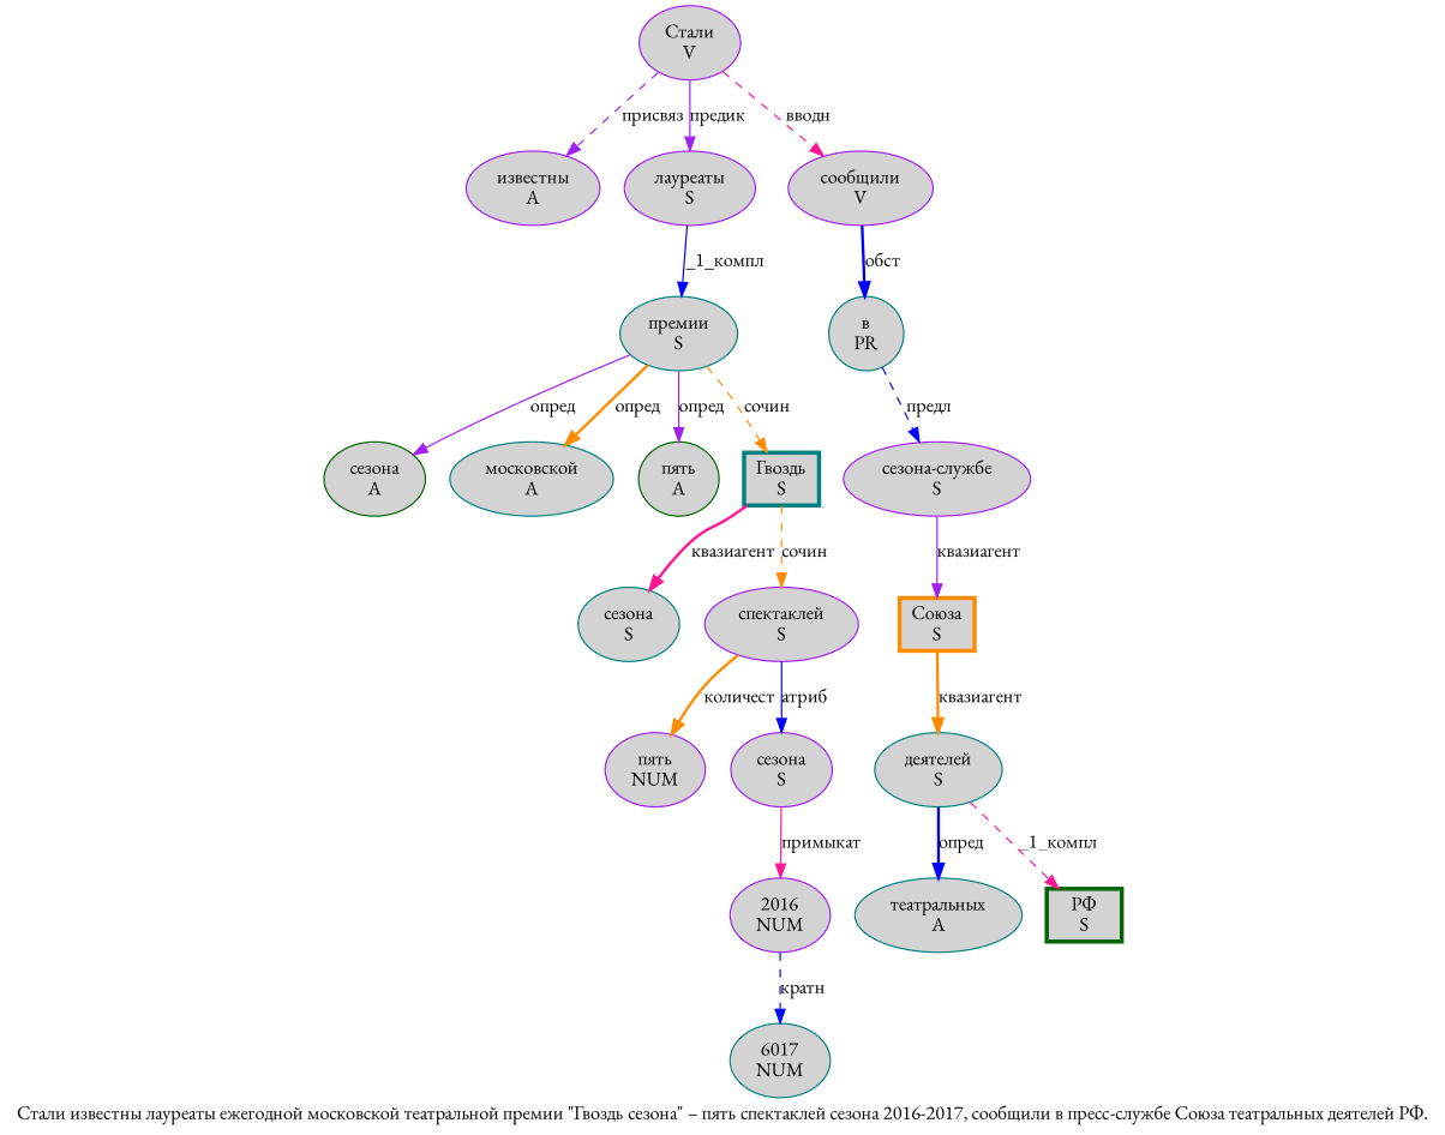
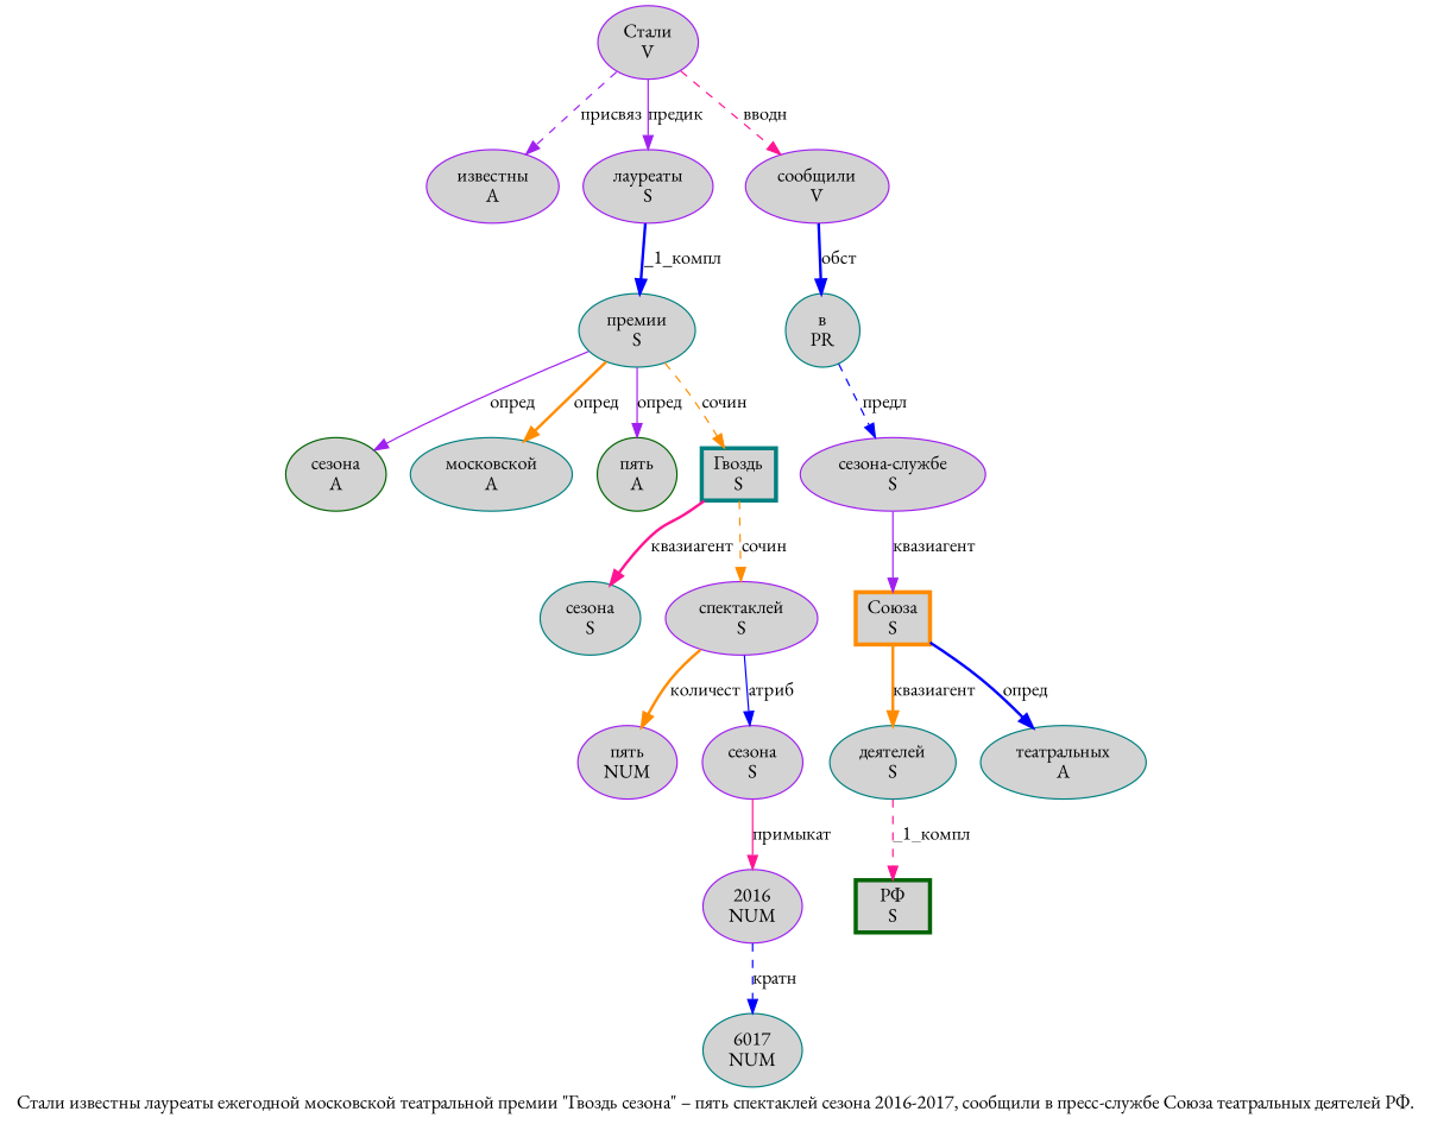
  digraph {
    fontname="EB Garamond"
    label="Стали известны лауреаты ежегодной московской театральной премии \"Гвоздь сезона\" – пять спектаклей сезона 2016-2017, сообщили в пресс-службе Союза театральных деятелей РФ."
    node [color=purple fillcolor=lightgray fontname="EB Garamond" penwidth=1 shape=ellipse style=filled]
    edge [color=blue fontname="EB Garamond" style=dashed]
    n1 [label="Стали\nV"]
    n2 [label="известны\nA"]
    n3 [label="лауреаты\nS"]
    n4 [label="сообщили\nV"]
    n5 [color=teal label="премии\nS"]
    n6 [color=teal label="в\nPR"]
    n7 [color=darkgreen label="сезона\nA"]
    n8 [color=teal label="московской\nA"]
    n9 [color=darkgreen label="пять\nA"]
    n10 [color=teal label="Гвоздь\nS" penwidth=3 shape=box]
    n11 [color=teal label="сезона\nS"]
    n12 [label="спектаклей\nS"]
    n13 [label="пять\nNUM"]
    n14 [label="сезона\nS"]
    n15 [label="2016\nNUM"]
    n16 [color=teal label="6017\nNUM"]
    n17 [label="сезона-службе\nS"]
    n18 [color=darkorange label="Союза\nS" penwidth=3 shape=box]
    n19 [color=teal label="деятелей\nS"]
    n20 [color=teal label="театральных\nA"]
    n21 [color=darkgreen label="РФ\nS" penwidth=3 shape=box]
    n1 -> n2 [color=purple label="присвяз"]
    n1 -> n3 [color=purple label="предик" style=solid]
    n1 -> n4 [color=deeppink label="вводн"]
-   n3 -> n5 [label="_1_компл" style=solid]
+   n3 -> n5 [label="_1_компл" style=bold]
    n4 -> n6 [label="обст" style=bold]
    n5 -> n7 [color=purple label="опред" style=solid]
    n5 -> n8 [color=darkorange label="опред" style=bold]
    n5 -> n9 [color=purple label="опред" style=solid]
    n5 -> n10 [color=darkorange label="сочин"]
    n6 -> n17 [label="предл"]
    n10 -> n11 [color=deeppink label="квазиагент" style=bold]
    n10 -> n12 [color=darkorange label="сочин"]
    n12 -> n13 [color=darkorange label="количест" style=bold]
    n12 -> n14 [label="атриб" style=solid]
    n14 -> n15 [color=deeppink label="примыкат" style=solid]
    n15 -> n16 [label="кратн"]
    n17 -> n18 [color=purple label="квазиагент" style=solid]
    n18 -> n19 [color=darkorange label="квазиагент" style=bold]
-   n19 -> n20 [label="опред" style=bold]
+   n18 -> n20 [label="опред" style=bold]
    n19 -> n21 [color=deeppink label="_1_компл"]
  }
